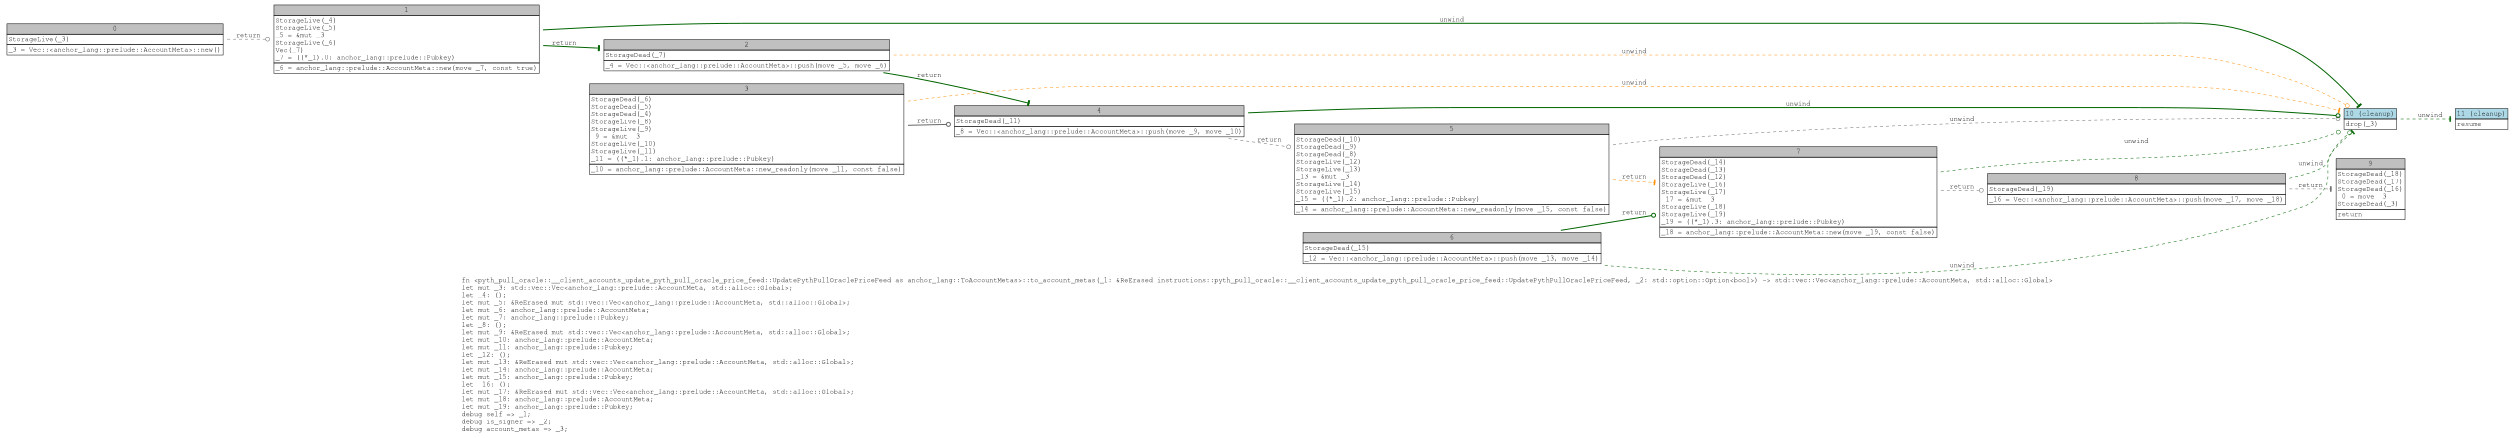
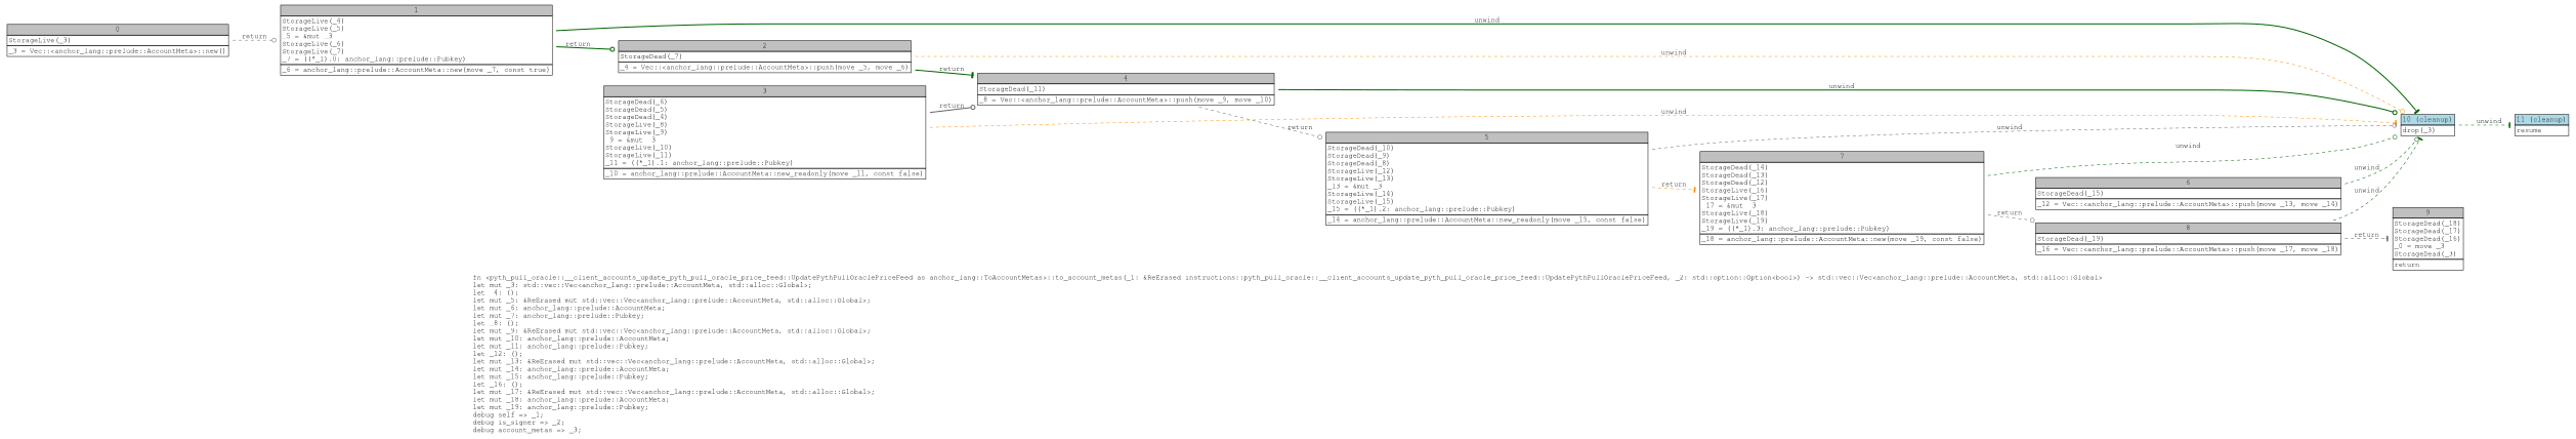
  digraph {
    fontname="Courier, monospace"
    label=<fn &lt;pyth_pull_oracle::__client_accounts_update_pyth_pull_oracle_price_feed::UpdatePythPullOraclePriceFeed as anchor_lang::ToAccountMetas&gt;::to_account_metas(_1: &amp;ReErased instructions::pyth_pull_oracle::__client_accounts_update_pyth_pull_oracle_price_feed::UpdatePythPullOraclePriceFeed, _2: std::option::Option&lt;bool&gt;) -&gt; std::vec::Vec&lt;anchor_lang::prelude::AccountMeta, std::alloc::Global&gt;<br align="left"/>let mut _3: std::vec::Vec&lt;anchor_lang::prelude::AccountMeta, std::alloc::Global&gt;;<br align="left"/>let _4: ();<br align="left"/>let mut _5: &amp;ReErased mut std::vec::Vec&lt;anchor_lang::prelude::AccountMeta, std::alloc::Global&gt;;<br align="left"/>let mut _6: anchor_lang::prelude::AccountMeta;<br align="left"/>let mut _7: anchor_lang::prelude::Pubkey;<br align="left"/>let _8: ();<br align="left"/>let mut _9: &amp;ReErased mut std::vec::Vec&lt;anchor_lang::prelude::AccountMeta, std::alloc::Global&gt;;<br align="left"/>let mut _10: anchor_lang::prelude::AccountMeta;<br align="left"/>let mut _11: anchor_lang::prelude::Pubkey;<br align="left"/>let _12: ();<br align="left"/>let mut _13: &amp;ReErased mut std::vec::Vec&lt;anchor_lang::prelude::AccountMeta, std::alloc::Global&gt;;<br align="left"/>let mut _14: anchor_lang::prelude::AccountMeta;<br align="left"/>let mut _15: anchor_lang::prelude::Pubkey;<br align="left"/>let _16: ();<br align="left"/>let mut _17: &amp;ReErased mut std::vec::Vec&lt;anchor_lang::prelude::AccountMeta, std::alloc::Global&gt;;<br align="left"/>let mut _18: anchor_lang::prelude::AccountMeta;<br align="left"/>let mut _19: anchor_lang::prelude::Pubkey;<br align="left"/>debug self =&gt; _1;<br align="left"/>debug is_signer =&gt; _2;<br align="left"/>debug account_metas =&gt; _3;<br align="left"/>>
    rankdir=LR
    node [fontname="Courier, monospace" shape=none]
    edge [arrowhead=odot color=darkgreen fontname="Courier, monospace" style=dashed]
    n1 [label=<<table border="0" cellborder="1" cellspacing="0"><tr><td bgcolor="gray" align="center" colspan="1">0</td></tr><tr><td align="left" balign="left">StorageLive(_3)<br/></td></tr><tr><td align="left">_3 = Vec::&lt;anchor_lang::prelude::AccountMeta&gt;::new()</td></tr></table>>]
-   n2 [label=<<table border="0" cellborder="1" cellspacing="0"><tr><td bgcolor="gray" align="center" colspan="1">1</td></tr><tr><td align="left" balign="left">StorageLive(_4)<br/>StorageLive(_5)<br/>_5 = &amp;mut _3<br/>StorageLive(_6)<br/>Vec(_7)<br/>_7 = ((*_1).0: anchor_lang::prelude::Pubkey)<br/></td></tr><tr><td align="left">_6 = anchor_lang::prelude::AccountMeta::new(move _7, const true)</td></tr></table>>]
+   n2 [label=<<table border="0" cellborder="1" cellspacing="0"><tr><td bgcolor="gray" align="center" colspan="1">1</td></tr><tr><td align="left" balign="left">StorageLive(_4)<br/>StorageLive(_5)<br/>_5 = &amp;mut _3<br/>StorageLive(_6)<br/>StorageLive(_7)<br/>_7 = ((*_1).0: anchor_lang::prelude::Pubkey)<br/></td></tr><tr><td align="left">_6 = anchor_lang::prelude::AccountMeta::new(move _7, const true)</td></tr></table>>]
    n3 [label=<<table border="0" cellborder="1" cellspacing="0"><tr><td bgcolor="gray" align="center" colspan="1">2</td></tr><tr><td align="left" balign="left">StorageDead(_7)<br/></td></tr><tr><td align="left">_4 = Vec::&lt;anchor_lang::prelude::AccountMeta&gt;::push(move _5, move _6)</td></tr></table>>]
    n4 [label=<<table border="0" cellborder="1" cellspacing="0"><tr><td bgcolor="lightblue" align="center" colspan="1">10 (cleanup)</td></tr><tr><td align="left">drop(_3)</td></tr></table>>]
    n5 [label=<<table border="0" cellborder="1" cellspacing="0"><tr><td bgcolor="gray" align="center" colspan="1">4</td></tr><tr><td align="left" balign="left">StorageDead(_11)<br/></td></tr><tr><td align="left">_8 = Vec::&lt;anchor_lang::prelude::AccountMeta&gt;::push(move _9, move _10)</td></tr></table>>]
    n6 [label=<<table border="0" cellborder="1" cellspacing="0"><tr><td bgcolor="lightblue" align="center" colspan="1">11 (cleanup)</td></tr><tr><td align="left">resume</td></tr></table>>]
    n7 [label=<<table border="0" cellborder="1" cellspacing="0"><tr><td bgcolor="gray" align="center" colspan="1">3</td></tr><tr><td align="left" balign="left">StorageDead(_6)<br/>StorageDead(_5)<br/>StorageDead(_4)<br/>StorageLive(_8)<br/>StorageLive(_9)<br/>_9 = &amp;mut _3<br/>StorageLive(_10)<br/>StorageLive(_11)<br/>_11 = ((*_1).1: anchor_lang::prelude::Pubkey)<br/></td></tr><tr><td align="left">_10 = anchor_lang::prelude::AccountMeta::new_readonly(move _11, const false)</td></tr></table>>]
    n8 [label=<<table border="0" cellborder="1" cellspacing="0"><tr><td bgcolor="gray" align="center" colspan="1">5</td></tr><tr><td align="left" balign="left">StorageDead(_10)<br/>StorageDead(_9)<br/>StorageDead(_8)<br/>StorageLive(_12)<br/>StorageLive(_13)<br/>_13 = &amp;mut _3<br/>StorageLive(_14)<br/>StorageLive(_15)<br/>_15 = ((*_1).2: anchor_lang::prelude::Pubkey)<br/></td></tr><tr><td align="left">_14 = anchor_lang::prelude::AccountMeta::new_readonly(move _15, const false)</td></tr></table>>]
    n9 [label=<<table border="0" cellborder="1" cellspacing="0"><tr><td bgcolor="gray" align="center" colspan="1">7</td></tr><tr><td align="left" balign="left">StorageDead(_14)<br/>StorageDead(_13)<br/>StorageDead(_12)<br/>StorageLive(_16)<br/>StorageLive(_17)<br/>_17 = &amp;mut _3<br/>StorageLive(_18)<br/>StorageLive(_19)<br/>_19 = ((*_1).3: anchor_lang::prelude::Pubkey)<br/></td></tr><tr><td align="left">_18 = anchor_lang::prelude::AccountMeta::new(move _19, const false)</td></tr></table>>]
    n10 [label=<<table border="0" cellborder="1" cellspacing="0"><tr><td bgcolor="gray" align="center" colspan="1">6</td></tr><tr><td align="left" balign="left">StorageDead(_15)<br/></td></tr><tr><td align="left">_12 = Vec::&lt;anchor_lang::prelude::AccountMeta&gt;::push(move _13, move _14)</td></tr></table>>]
    n11 [label=<<table border="0" cellborder="1" cellspacing="0"><tr><td bgcolor="gray" align="center" colspan="1">8</td></tr><tr><td align="left" balign="left">StorageDead(_19)<br/></td></tr><tr><td align="left">_16 = Vec::&lt;anchor_lang::prelude::AccountMeta&gt;::push(move _17, move _18)</td></tr></table>>]
    n12 [label=<<table border="0" cellborder="1" cellspacing="0"><tr><td bgcolor="gray" align="center" colspan="1">9</td></tr><tr><td align="left" balign="left">StorageDead(_18)<br/>StorageDead(_17)<br/>StorageDead(_16)<br/>_0 = move _3<br/>StorageDead(_3)<br/></td></tr><tr><td align="left">return</td></tr></table>>]
    n1 -> n2 [color=gray40 label=return]
-   n2 -> n3 [arrowhead=tee label=return style=bold]
+   n2 -> n3 [label=return style=bold]
    n2 -> n4 [arrowhead=tee label=unwind style=bold]
    n3 -> n4 [color=darkorange label=unwind]
    n3 -> n5 [arrowhead=tee label=return style=bold]
    n4 -> n6 [arrowhead=tee label=unwind]
    n5 -> n4 [label=unwind style=bold]
    n5 -> n8 [color=gray40 label=return]
    n7 -> n4 [arrowhead=tee color=darkorange label=unwind]
    n7 -> n5 [color=gray40 label=return style=bold]
    n8 -> n4 [color=gray40 label=unwind]
    n8 -> n9 [arrowhead=tee color=darkorange label=return]
    n9 -> n4 [label=unwind]
    n9 -> n11 [color=gray40 label=return]
    n10 -> n4 [label=unwind]
-   n10 -> n9 [label=return style=bold]
    n11 -> n4 [arrowhead=tee label=unwind]
    n11 -> n12 [arrowhead=tee color=gray40 label=return]
  }
